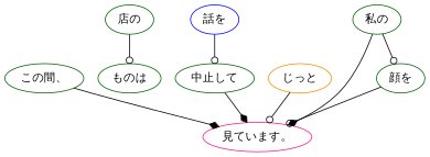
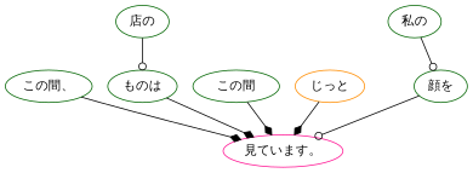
  digraph {
    fontname=Ubuntu
    node [color=darkgreen fontname=Ubuntu]
    edge [arrowhead=odot fontname=Ubuntu]
    n1 [label="この間、"]
    n2 [color=deeppink label="見ています。"]
    n3 [label="店の"]
    n4 [label="ものは"]
-   n5 [color=blue label="話を"]
-   n6 [label="中止して"]
+   n6 [label="この間"]
    n7 [color=darkorange label="じっと"]
    n8 [label="私の"]
    n9 [label="顔を"]
    n1 -> n2 [arrowhead=diamond]
    n3 -> n4
-   n8 -> n2 [arrowhead=diamond]
-   n5 -> n6
+   n4 -> n2 [arrowhead=diamond]
    n6 -> n2 [arrowhead=diamond]
-   n7 -> n2
+   n7 -> n2 [arrowhead=diamond]
    n8 -> n9
    n9 -> n2
  }
